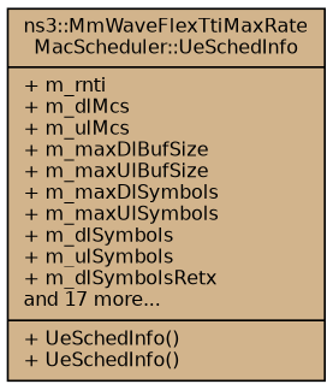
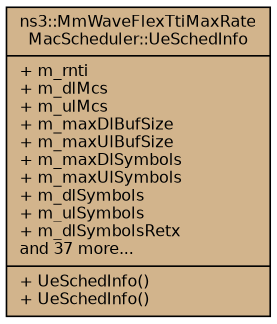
  digraph {
-   n1 [color=black fillcolor=tan fontcolor=black fontname=Helvetica fontsize=10 height=0.2 label="{ns3::MmWaveFlexTtiMaxRate\lMacScheduler::UeSchedInfo\n|+ m_rnti\l+ m_dlMcs\l+ m_ulMcs\l+ m_maxDlBufSize\l+ m_maxUlBufSize\l+ m_maxDlSymbols\l+ m_maxUlSymbols\l+ m_dlSymbols\l+ m_ulSymbols\l+ m_dlSymbolsRetx\land 17 more...\l|+ UeSchedInfo()\l+ UeSchedInfo()\l}" shape=record style=filled width=0.4]
+   n1 [color=black fillcolor=tan fontcolor=black fontname=Helvetica fontsize=10 height=0.2 label="{ns3::MmWaveFlexTtiMaxRate\lMacScheduler::UeSchedInfo\n|+ m_rnti\l+ m_dlMcs\l+ m_ulMcs\l+ m_maxDlBufSize\l+ m_maxUlBufSize\l+ m_maxDlSymbols\l+ m_maxUlSymbols\l+ m_dlSymbols\l+ m_ulSymbols\l+ m_dlSymbolsRetx\land 37 more...\l|+ UeSchedInfo()\l+ UeSchedInfo()\l}" shape=record style=filled width=0.4]
  }
